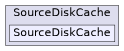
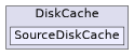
  digraph {
    compound=true
    n1 [fillcolor="#eeeeff" fontname=Helvetica fontsize=24 label=SourceDiskCache pencolor=black shape=box style=filled]
    subgraph cluster_1 {
      bgcolor="#ddddee"
      fontname=Helvetica
      fontsize=24
-     label=SourceDiskCache
+     label=DiskCache
      pencolor=black
      n1
    }
  }
